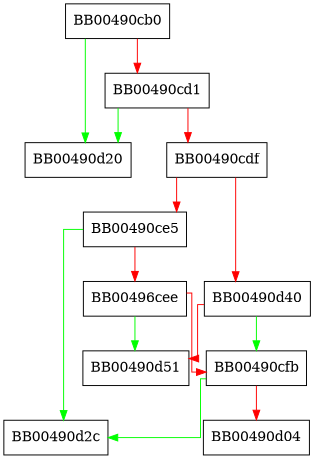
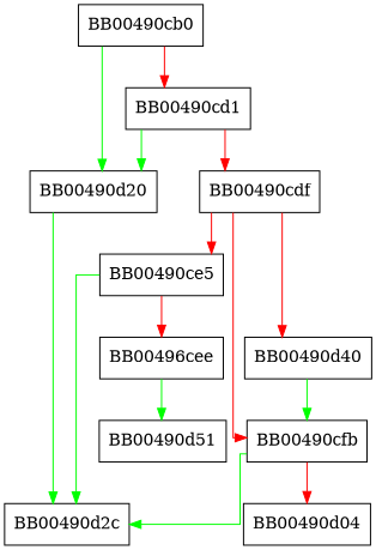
  digraph {
    splines=ortho
    node [shape=box]
    edge [color=red]
    BB00490cb0
    BB00490d20
    BB00490cd1
    BB00490d2c
    BB00490cdf
    BB00490d40
    BB00490ce5
    BB00490d51
    BB00490cfb
    n10 [label=BB00496cee]
    BB00490d04
    BB00490cb0 -> BB00490d20 [color=green]
    BB00490cb0 -> BB00490cd1
+   BB00490d20 -> BB00490d2c [color=green]
    BB00490cd1 -> BB00490d20 [color=green]
    BB00490cd1 -> BB00490cdf
    BB00490cdf -> BB00490d40
    BB00490cdf -> BB00490ce5
-   BB00490d40 -> BB00490d51
    BB00490d40 -> BB00490cfb [color=green]
    BB00490ce5 -> BB00490d2c [color=green]
    BB00490ce5 -> n10
    BB00490cfb -> BB00490d2c [color=green]
    BB00490cfb -> BB00490d04
    n10 -> BB00490d51 [color=green]
-   n10 -> BB00490cfb
+   BB00490cdf -> BB00490cfb
  }
